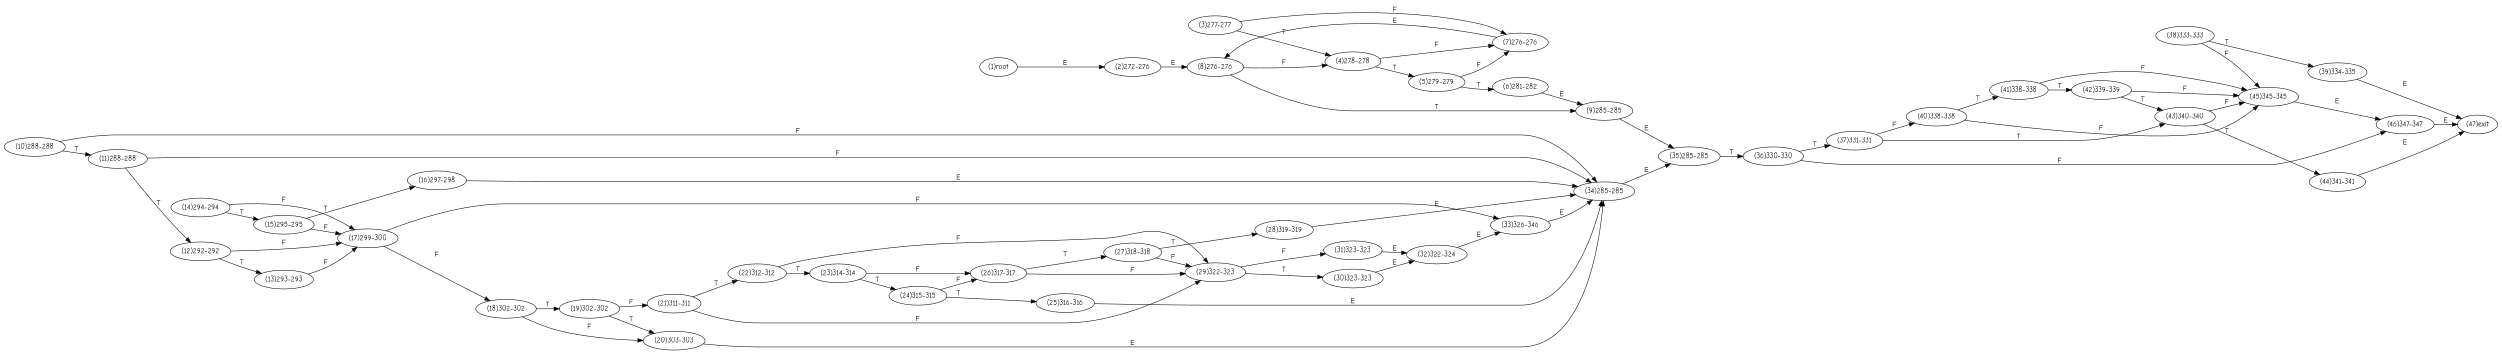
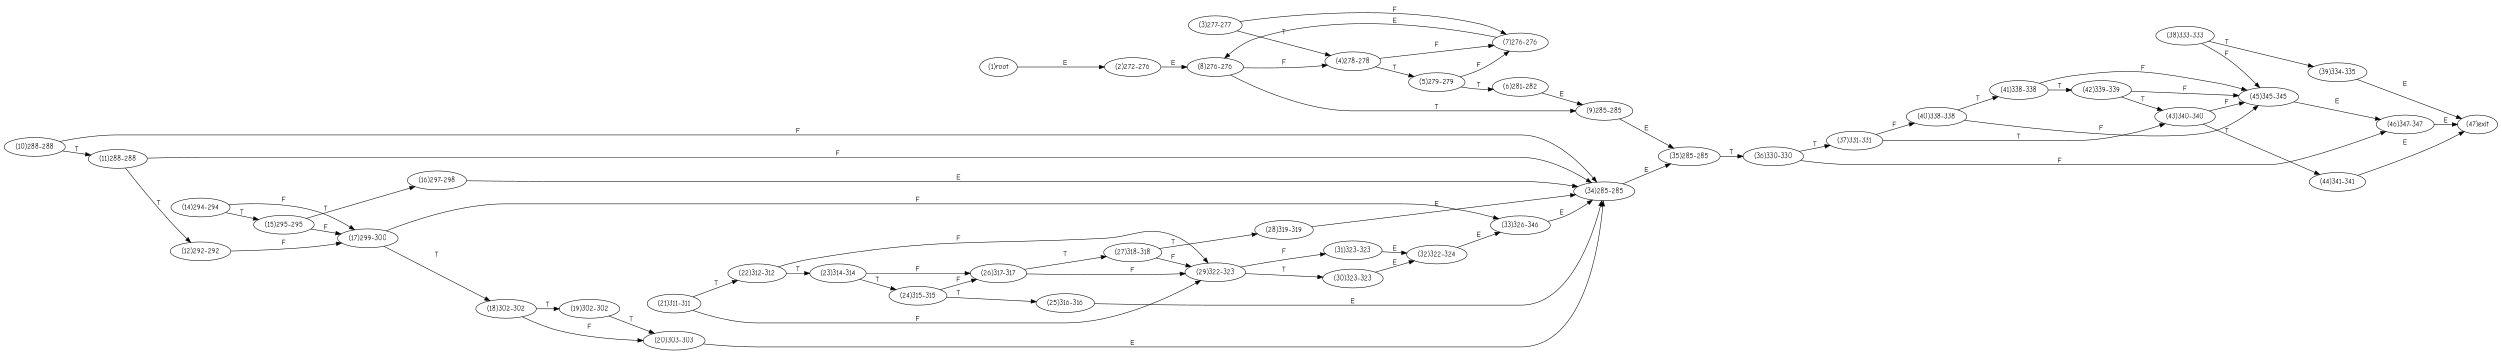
  digraph {
    fontname="Comic Neue"
    rankdir=LR
    node [fontname="Comic Neue"]
    edge [fontname="Comic Neue"]
    n1 [label="(1)root"]
    n2 [label="(2)272-276"]
    n3 [label="(8)276-276"]
    n4 [label="(4)278-278"]
    n5 [label="(9)285-285"]
    n6 [label="(3)277-277"]
    n7 [label="(7)276-276"]
    n8 [label="(5)279-279"]
    n9 [label="(6)281-282"]
    n10 [label="(35)285-285"]
    n11 [label="(36)330-330"]
    n12 [label="(10)288-288"]
    n13 [label="(11)288-288"]
    n14 [label="(34)285-285"]
    n15 [label="(12)292-292"]
-   n16 [label="(13)293-293"]
    n17 [label="(17)299-300"]
    n18 [label="(18)302-302"]
    n19 [label="(33)326-346"]
    n20 [label="(14)294-294"]
    n21 [label="(15)295-295"]
    n22 [label="(16)297-298"]
    n23 [label="(19)302-302"]
    n24 [label="(20)303-303"]
    n25 [label="(21)311-311"]
    n26 [label="(22)312-312"]
    n27 [label="(29)322-323"]
    n28 [label="(23)314-314"]
    n29 [label="(31)323-323"]
    n30 [label="(30)323-323"]
    n31 [label="(24)315-315"]
    n32 [label="(26)317-317"]
    n33 [label="(25)316-316"]
    n34 [label="(27)318-318"]
    n35 [label="(28)319-319"]
    n36 [label="(32)322-324"]
    n37 [label="(37)331-331"]
    n38 [label="(46)347-347"]
    n39 [label="(38)333-333"]
    n40 [label="(39)334-335"]
    n41 [label="(45)345-345"]
    n42 [label="(47)exit"]
    n43 [label="(40)338-338"]
    n44 [label="(43)340-340"]
    n45 [label="(41)338-338"]
    n46 [label="(42)339-339"]
    n47 [label="(44)341-341"]
    n1 -> n2 [label=E]
    n2 -> n3 [label=E]
    n3 -> n4 [label=F]
    n3 -> n5 [label=T]
    n4 -> n7 [label=F]
    n4 -> n8 [label=T]
    n5 -> n10 [label=E]
    n6 -> n4 [label=T]
    n6 -> n7 [label=F]
    n7 -> n3 [label=E]
    n8 -> n7 [label=F]
    n8 -> n9 [label=T]
    n9 -> n5 [label=E]
    n10 -> n11 [label=T]
    n11 -> n37 [label=T]
    n11 -> n38 [label=F]
    n12 -> n13 [label=T]
    n12 -> n14 [label=F]
    n13 -> n14 [label=F]
    n13 -> n15 [label=T]
    n14 -> n10 [label=E]
-   n15 -> n16 [label=T]
    n15 -> n17 [label=F]
-   n16 -> n17 [label=F]
-   n17 -> n18 [label=F]
+   n17 -> n18 [label=T]
    n17 -> n19 [label=F]
    n18 -> n23 [label=T]
    n18 -> n24 [label=F]
    n19 -> n14 [label=E]
    n20 -> n17 [label=F]
    n20 -> n21 [label=T]
    n21 -> n17 [label=F]
    n21 -> n22 [label=T]
    n22 -> n14 [label=E]
    n23 -> n24 [label=T]
-   n23 -> n25 [label=F]
    n24 -> n14 [label=E]
    n25 -> n26 [label=T]
    n25 -> n27 [label=F]
    n26 -> n27 [label=F]
    n26 -> n28 [label=T]
    n27 -> n29 [label=F]
    n27 -> n30 [label=T]
    n28 -> n31 [label=T]
    n28 -> n32 [label=F]
    n29 -> n36 [label=E]
    n30 -> n36 [label=E]
    n31 -> n32 [label=F]
    n31 -> n33 [label=T]
    n32 -> n27 [label=F]
    n32 -> n34 [label=T]
    n33 -> n14 [label=E]
    n34 -> n27 [label=F]
    n34 -> n35 [label=T]
    n35 -> n14 [label=E]
    n36 -> n19 [label=E]
    n37 -> n43 [label=F]
    n37 -> n44 [label=T]
    n38 -> n42 [label=E]
    n39 -> n40 [label=T]
    n39 -> n41 [label=F]
    n40 -> n42 [label=E]
    n41 -> n38 [label=E]
    n43 -> n41 [label=F]
    n43 -> n45 [label=T]
    n44 -> n41 [label=F]
    n44 -> n47 [label=T]
    n45 -> n41 [label=F]
    n45 -> n46 [label=T]
    n46 -> n41 [label=F]
    n46 -> n44 [label=T]
    n47 -> n42 [label=E]
  }
